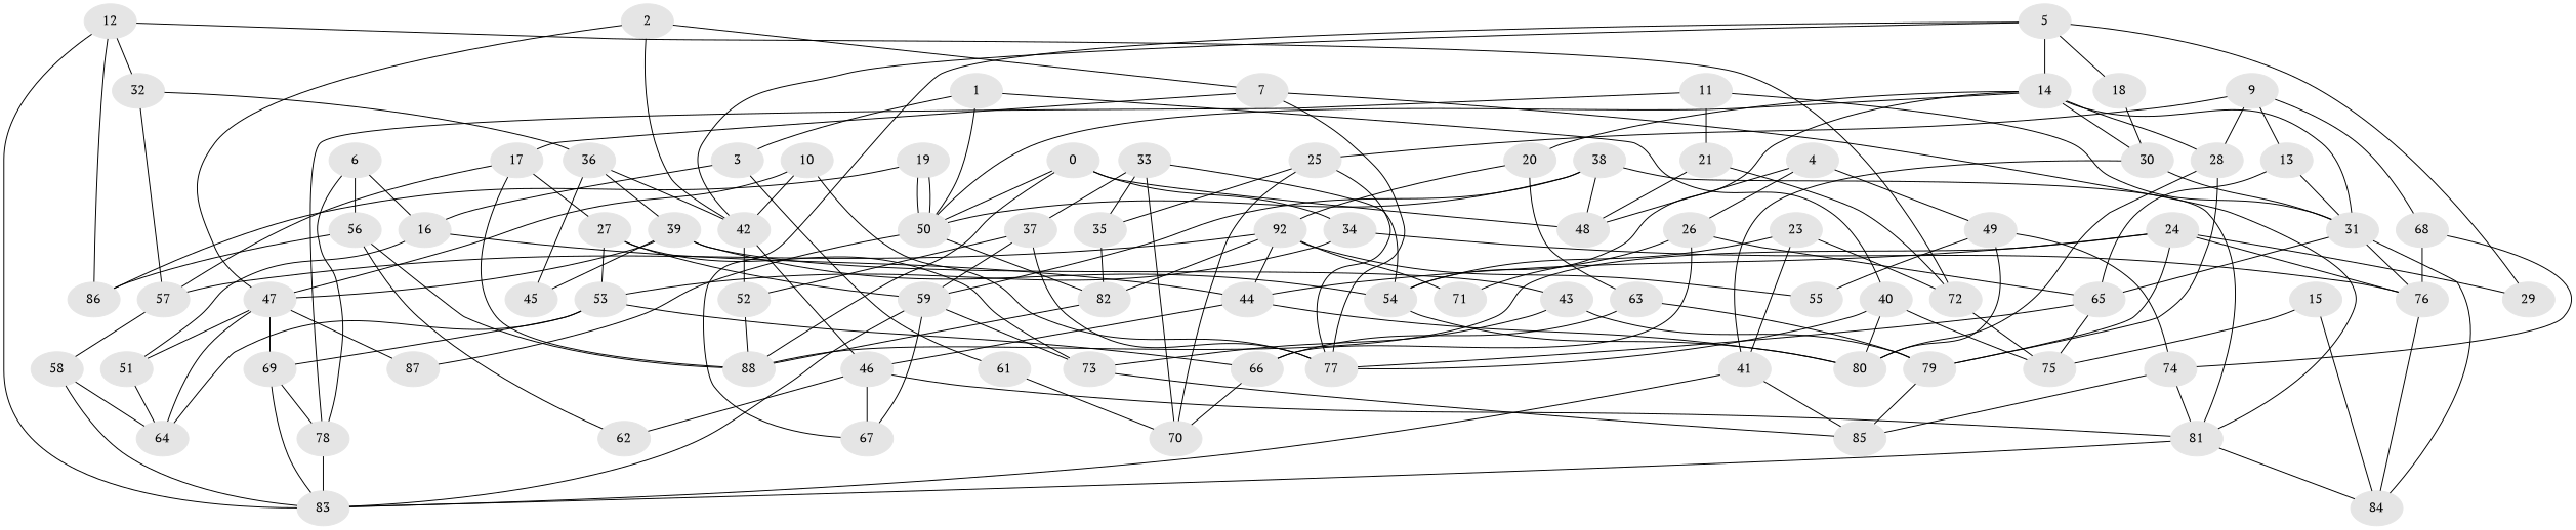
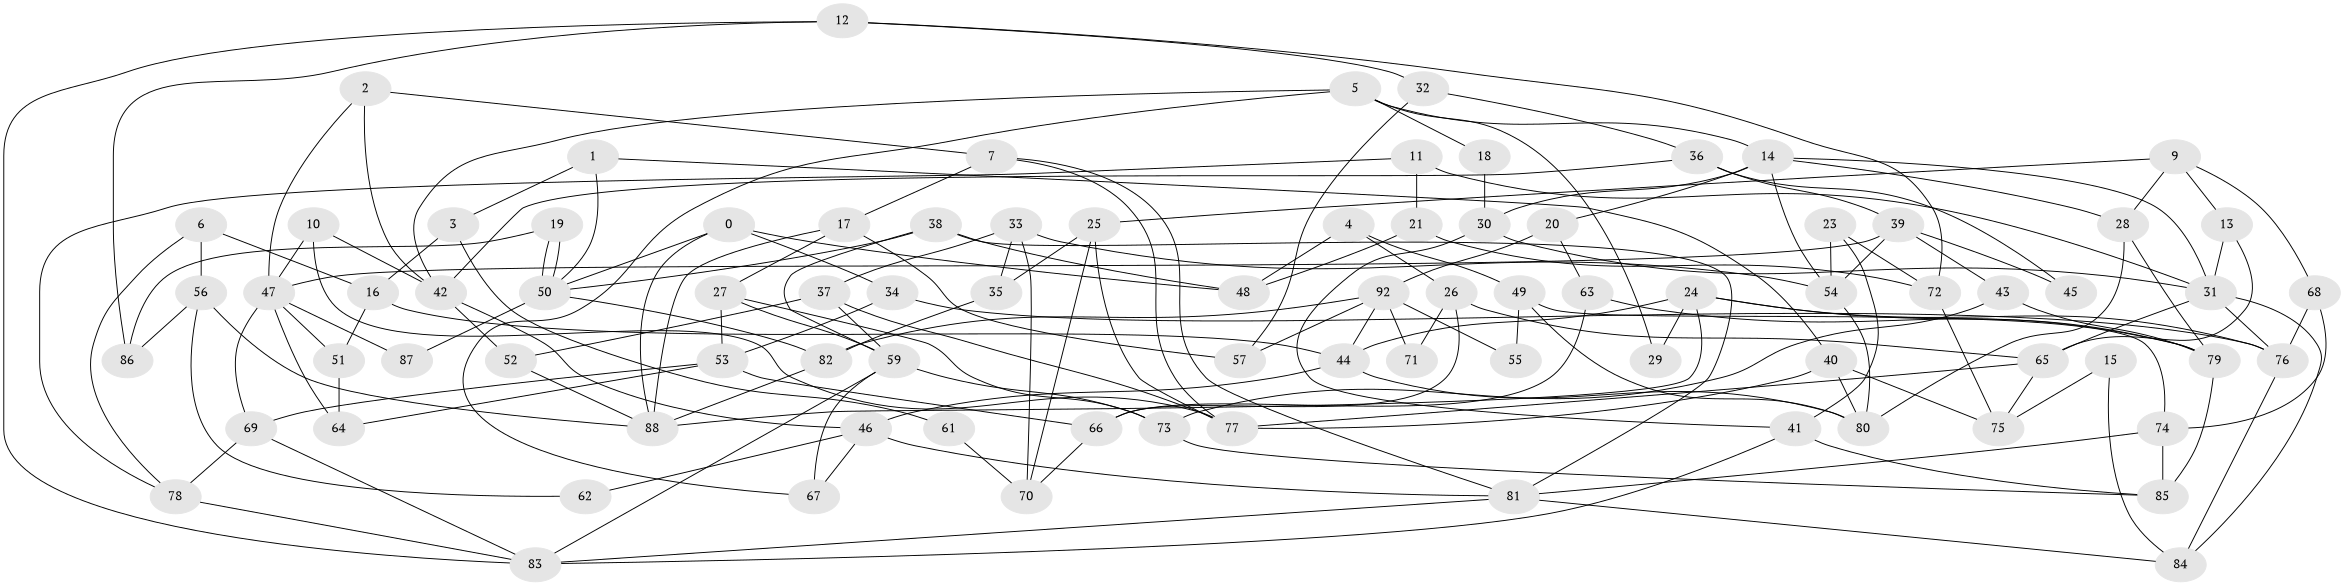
  graph {
    fontname="PT Serif"
    node [color=gray90 fontname="PT Serif" style=filled]
    edge [fontname="PT Serif"]
    1
    3
    40
    50
    16
    61
    77
    75
    80
    82
    87
    2
    7
    47
    42
    17
    81
    51
    64
    69
    52
    88
    44
    70
    4
    26
    48
    49
    65
    71
    66
    55
    74
    5
    14
    18
    29
    67
    28
    31
    20
    30
    54
    46
    6
    56
    78
    86
    62
    83
    27
    57
    84
    n54 [label=0]
    34
    76
    53
    9
    13
    25
    68
    35
    79
    10
    11
    21
    72
    12
    32
    36
    n71 [label=92]
    63
    41
    15
    59
    73
-   58
    19
    23
    85
    24
    39
    45
    33
    37
    43
    38
    1 -- 3
    1 -- 40
    1 -- 50
    3 -- 16
    3 -- 61
    40 -- 77
    40 -- 75
    40 -- 80
    50 -- 82
    50 -- 87
    16 -- 51
    16 -- 44
    61 -- 70
    82 -- 88
    2 -- 7
    2 -- 47
    2 -- 42
    7 -- 77
    7 -- 17
    7 -- 81
    47 -- 87
    47 -- 51
    47 -- 64
    47 -- 69
    42 -- 52
    42 -- 46
    17 -- 88
    17 -- 27
    17 -- 57
    81 -- 83
    81 -- 84
    51 -- 64
    69 -- 78
    69 -- 83
    52 -- 88
    44 -- 80
    44 -- 46
    4 -- 26
    4 -- 48
    4 -- 49
    26 -- 65
    26 -- 71
    26 -- 66
    49 -- 80
    49 -- 55
    49 -- 74
    65 -- 77
    65 -- 75
    66 -- 70
    74 -- 81
    74 -- 85
    5 -- 42
    5 -- 14
    5 -- 18
    5 -- 29
    5 -- 67
-   14 -- 50
    14 -- 28
    14 -- 31
    14 -- 20
    14 -- 30
    14 -- 54
    18 -- 30
    28 -- 80
    28 -- 79
    31 -- 65
    31 -- 84
    31 -- 76
    20 -- n71
    20 -- 63
    30 -- 31
    30 -- 41
    54 -- 80
    46 -- 81
    46 -- 67
    46 -- 62
    6 -- 16
    6 -- 56
    6 -- 78
    56 -- 88
    56 -- 86
    56 -- 62
    78 -- 83
    27 -- 53
    27 -- 59
    27 -- 73
-   57 -- 58
    n54 -- 50
    n54 -- 88
    n54 -- 48
    n54 -- 34
    34 -- 76
    34 -- 53
    76 -- 84
    53 -- 64
    53 -- 69
    53 -- 66
    9 -- 28
    9 -- 13
    9 -- 25
    9 -- 68
    13 -- 65
    13 -- 31
    25 -- 77
    25 -- 70
    25 -- 35
    68 -- 74
    68 -- 76
    35 -- 82
    79 -- 85
    10 -- 77
    10 -- 47
    10 -- 42
    11 -- 31
    11 -- 78
    11 -- 21
    21 -- 48
    21 -- 72
    72 -- 75
    12 -- 86
    12 -- 83
    12 -- 72
    12 -- 32
    32 -- 57
    32 -- 36
    36 -- 42
    36 -- 39
    36 -- 45
    n71 -- 82
    n71 -- 44
    n71 -- 71
    n71 -- 55
    n71 -- 57
    63 -- 66
    63 -- 79
    41 -- 83
    41 -- 85
    15 -- 75
    15 -- 84
    59 -- 67
    59 -- 83
    59 -- 73
    73 -- 85
-   58 -- 64
-   58 -- 83
    19 -- 50
    19 -- 50
    19 -- 86
    23 -- 54
    23 -- 72
    23 -- 41
    24 -- 88
    24 -- 44
    24 -- 29
    24 -- 76
    24 -- 79
    39 -- 47
    39 -- 54
    39 -- 45
    39 -- 43
    33 -- 70
    33 -- 54
    33 -- 35
    33 -- 37
    37 -- 77
    37 -- 52
    37 -- 59
    43 -- 79
    43 -- 73
    38 -- 50
    38 -- 81
    38 -- 48
    38 -- 59
  }
